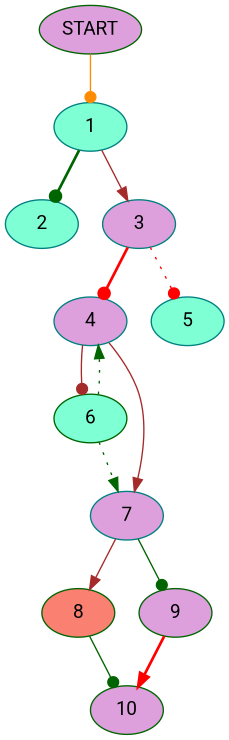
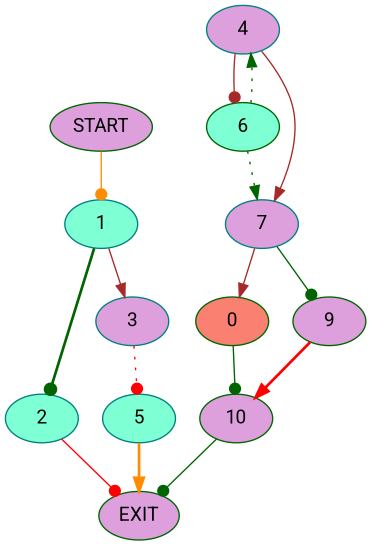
  digraph {
    fontname=Roboto
    node [color=darkgreen fillcolor=plum fontname=Roboto style=filled]
    edge [arrowhead=dot color=darkgreen fontname=Roboto style=solid]
    n1 [label=START]
    1 [color=teal fillcolor=aquamarine]
    2 [color=teal fillcolor=aquamarine]
    3 [color=teal]
+   n5 [label=EXIT]
    4 [color=teal]
    5 [color=teal fillcolor=aquamarine]
    6 [fillcolor=aquamarine]
    7 [color=teal]
-   8 [fillcolor=salmon]
+   8 [fillcolor=salmon label=0]
    9
    10
    n1 -> 1 [color=darkorange]
    1 -> 2 [style=bold]
    1 -> 3 [arrowhead=normal color=brown]
-   3 -> 4 [color=red style=bold]
+   2 -> n5 [color=red]
    3 -> 5 [color=red style=dotted]
    4 -> 6 [color=brown]
    4 -> 7 [arrowhead=normal color=brown]
+   5 -> n5 [arrowhead=normal color=darkorange style=bold]
    6 -> 4 [arrowhead=normal style=dotted]
    6 -> 7 [arrowhead=normal style=dotted]
    7 -> 8 [arrowhead=normal color=brown]
    7 -> 9
    8 -> 10
    9 -> 10 [arrowhead=normal color=red style=bold]
+   10 -> n5
  }
